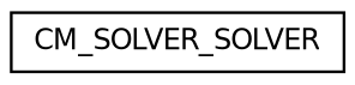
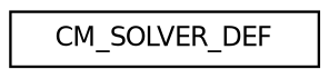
  digraph {
    rankdir=LR
-   n1 [color=black fillcolor=white fontname=Helvetica fontsize=10 height=0.2 label=CM_SOLVER_SOLVER shape=record style=filled width=0.4]
+   n1 [color=black fillcolor=white fontname=Helvetica fontsize=10 height=0.2 label=CM_SOLVER_DEF shape=record style=filled width=0.4]
  }
